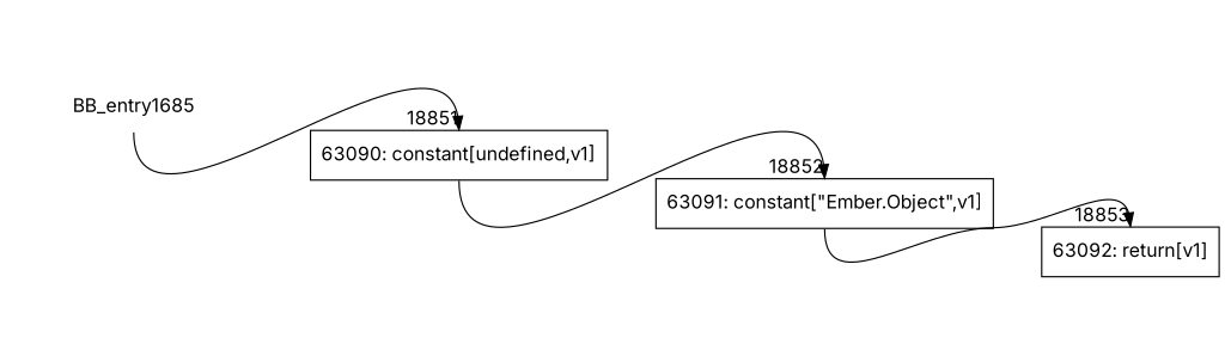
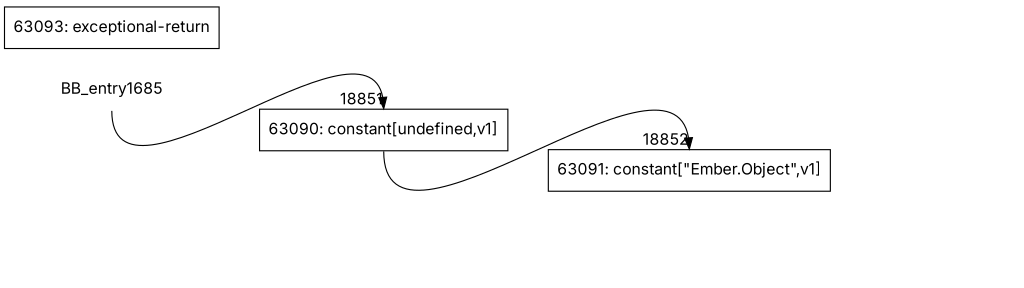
  digraph {
    fontname=Inter
    rankdir=LR
    node [fontname=Inter shape=record]
    edge [fontname=Inter headport=n tailport=s]
    n1 [label=BB_entry1685 shape=none]
    n2 [label="{63090: constant[undefined,v1]}"]
    n3 [label="{63091: constant[\"Ember.Object\",v1]}"]
-   n4 [label="{63092: return[v1]}"]
+   n5 [label="{63093: exceptional-return}"]
    n1 -> n2 [headlabel="    18851"]
    n2 -> n3 [headlabel="      18852"]
-   n3 -> n4 [headlabel="      18853"]
  }
